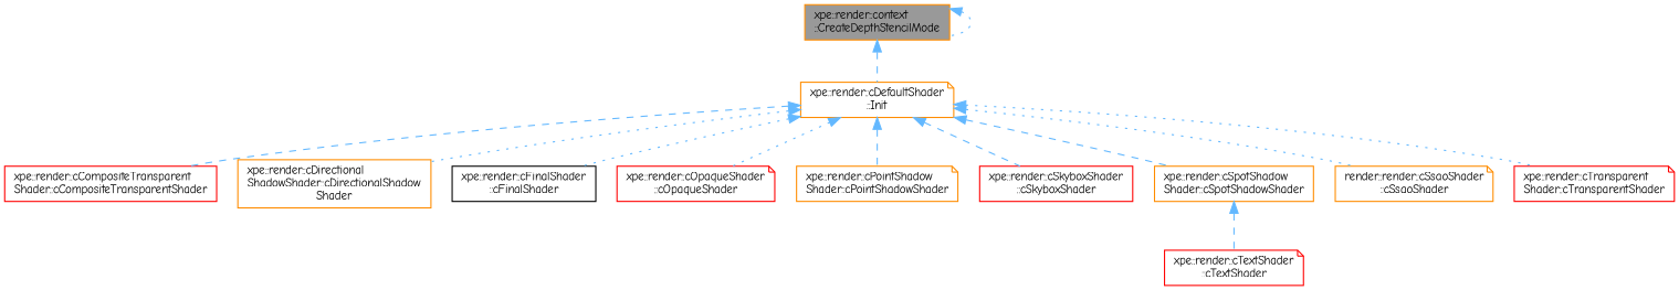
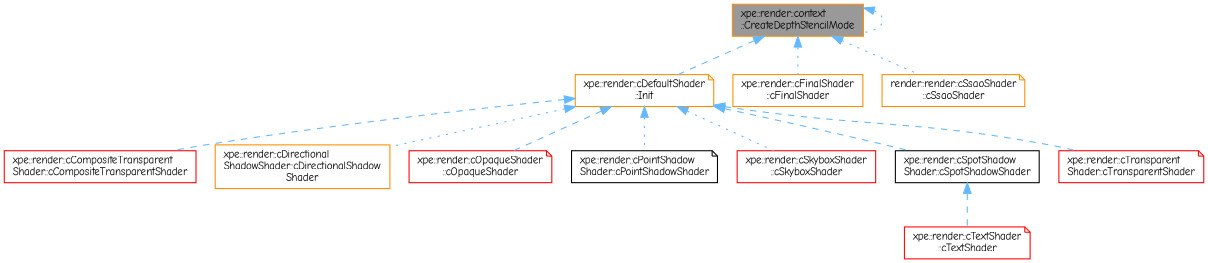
  digraph {
    fontname="Comic Neue"
    rankdir=TB
    node [color=darkorange fillcolor=white fontname="Comic Neue" fontsize=10 shape=box style=filled]
    edge [color=steelblue1 dir=back fontname="Comic Neue" fontsize=10 labelfontname=Helvetica labelfontsize=10 style=dotted]
    n1 [fillcolor=grey60 fontcolor=black height=0.2 label="xpe::render::context\l::CreateDepthStencilMode" width=0.4]
    n2 [height=0.2 label="xpe::render::cDefaultShader\l::Init" shape=note width=0.4]
    n3 [color=red height=0.2 label="xpe::render::cCompositeTransparent\lShader::cCompositeTransparentShader" width=0.4]
    n4 [height=0.2 label="xpe::render::cDirectional\lShadowShader::cDirectionalShadow\lShader" width=0.4]
-   n5 [color=black height=0.2 label="xpe::render::cFinalShader\l::cFinalShader" width=0.4]
+   n5 [height=0.2 label="xpe::render::cFinalShader\l::cFinalShader" width=0.4]
    n6 [color=red height=0.2 label="xpe::render::cOpaqueShader\l::cOpaqueShader" shape=note width=0.4]
-   n7 [height=0.2 label="xpe::render::cPointShadow\lShader::cPointShadowShader" shape=note width=0.4]
+   n7 [color=black height=0.2 label="xpe::render::cPointShadow\lShader::cPointShadowShader" shape=note width=0.4]
    n8 [color=red height=0.2 label="xpe::render::cSkyboxShader\l::cSkyboxShader" width=0.4]
-   n9 [height=0.2 label="xpe::render::cSpotShadow\lShader::cSpotShadowShader" width=0.4]
+   n9 [color=black height=0.2 label="xpe::render::cSpotShadow\lShader::cSpotShadowShader" width=0.4]
    n10 [height=0.2 label="render::render::cSsaoShader\l::cSsaoShader" shape=note width=0.4]
    n11 [color=red height=0.2 label="xpe::render::cTransparent\lShader::cTransparentShader" shape=note width=0.4]
    n12 [color=red height=0.2 label="xpe::render::cTextShader\l::cTextShader" shape=note width=0.4]
    n1 -> n1
    n1 -> n2 [style=dashed]
    n2 -> n3 [style=dashed]
    n2 -> n4
-   n2 -> n5
-   n2 -> n6
-   n2 -> n7 [style=dashed]
-   n2 -> n8 [style=dashed]
+   n1 -> n5
+   n2 -> n6 [style=dashed]
+   n2 -> n7
+   n2 -> n8
    n2 -> n9 [style=dashed]
-   n2 -> n10
-   n2 -> n11
+   n1 -> n10
+   n2 -> n11 [style=dashed]
    n9 -> n12 [style=dashed]
  }
